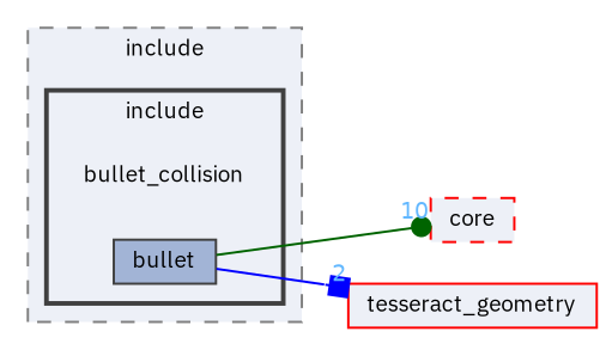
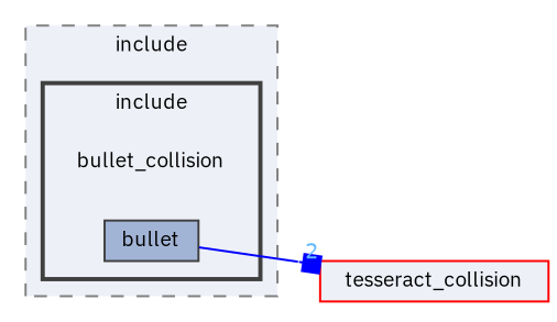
  digraph {
    compound=true
    fontname="IBM Plex Sans"
    rankdir=LR
    node [fontname="IBM Plex Sans" fontsize=10 shape=box color=red fillcolor="#edf0f7" style=filled]
    edge [fontcolor=steelblue1 fontname="IBM Plex Sans" fontsize=10 labeldistance=1.5 labelfontname=Helvetica labelfontsize=10]
    n1 [height=0.2 label=bullet_collision shape=plaintext width=0.4 color="" fillcolor="" style=""]
    n2 [color=grey25 fillcolor="#a2b4d6" height=0.2 label=bullet width=0.4]
-   n3 [height=0.2 label=core style="filled,dashed" width=0.4]
-   n4 [height=0.2 label=tesseract_geometry width=0.4]
+   n4 [height=0.2 label=tesseract_collision width=0.4]
    subgraph cluster_1 {
      bgcolor="#edf0f7"
      fontsize=10
      label=include
      pencolor=grey50
      style="filled,dashed"
      subgraph cluster_2 {
        bgcolor="#edf0f7"
        fontsize=10
        label=include
        pencolor=grey25
        style="filled,bold"
        n1
        n2
      }
    }
-   n2 -> n3 [arrowhead=dot color=darkgreen headlabel=10]
    n2 -> n4 [arrowhead=box color=blue headlabel=2]
  }
